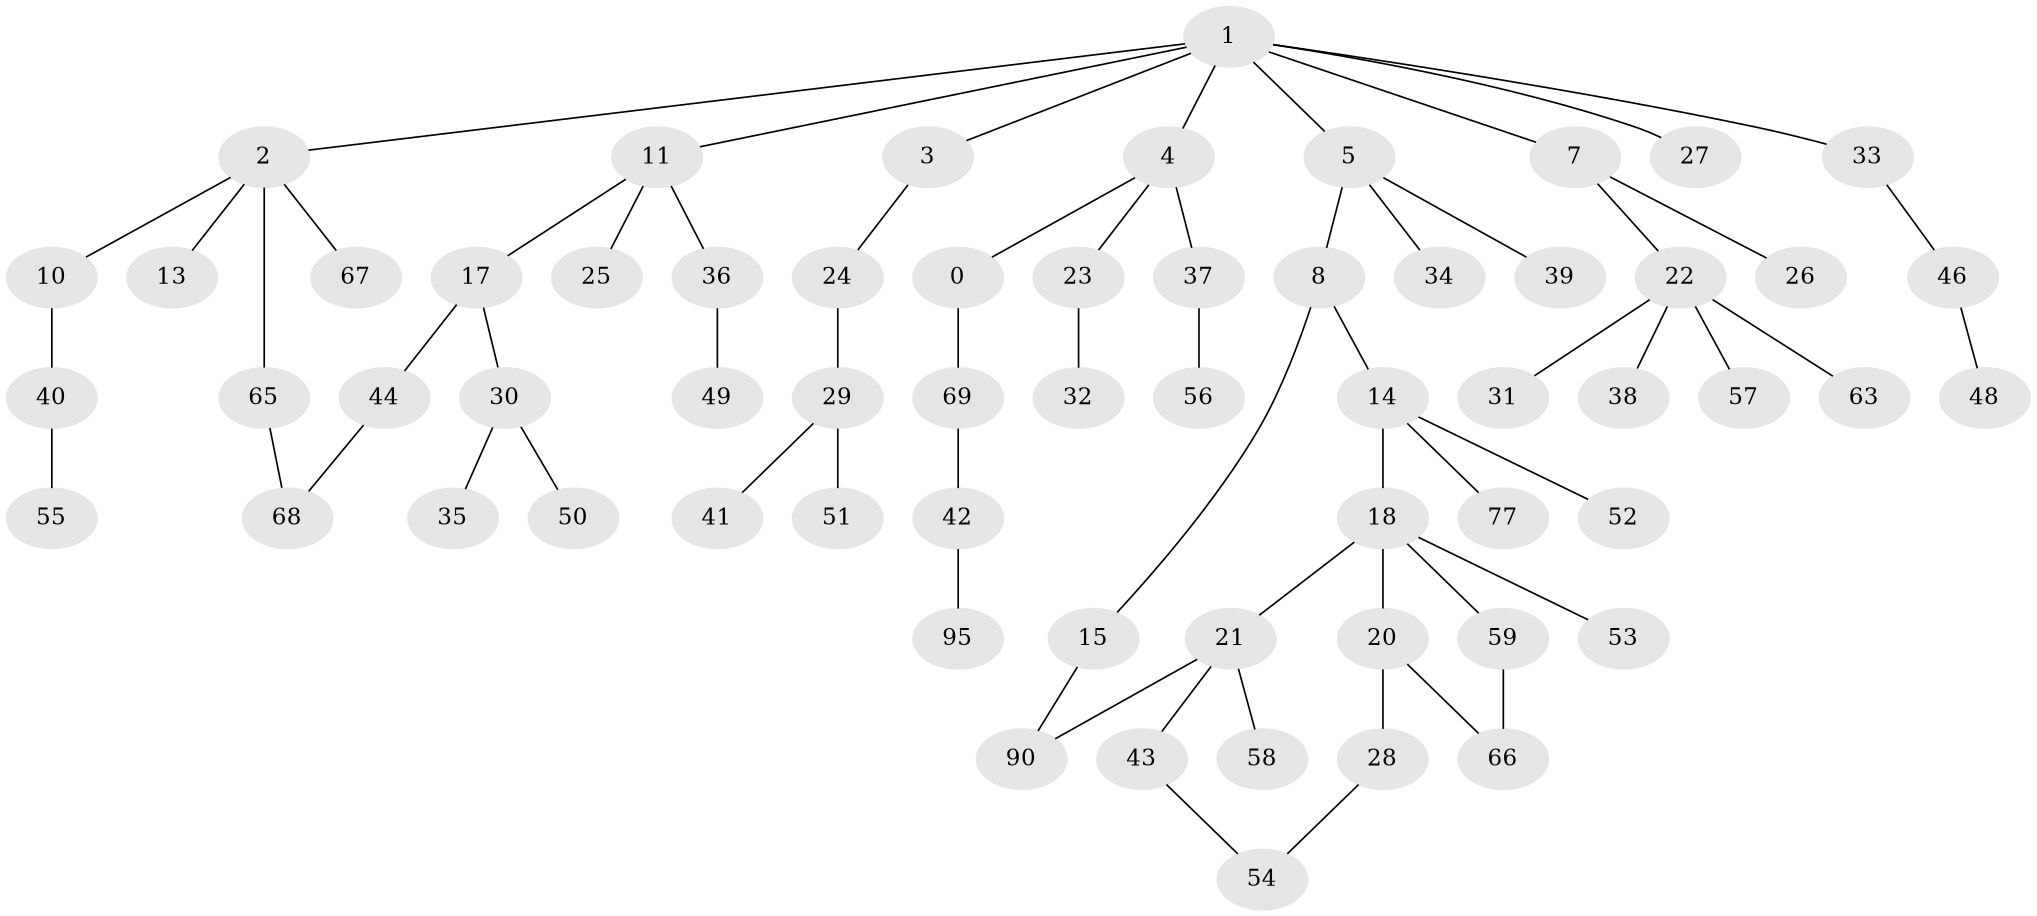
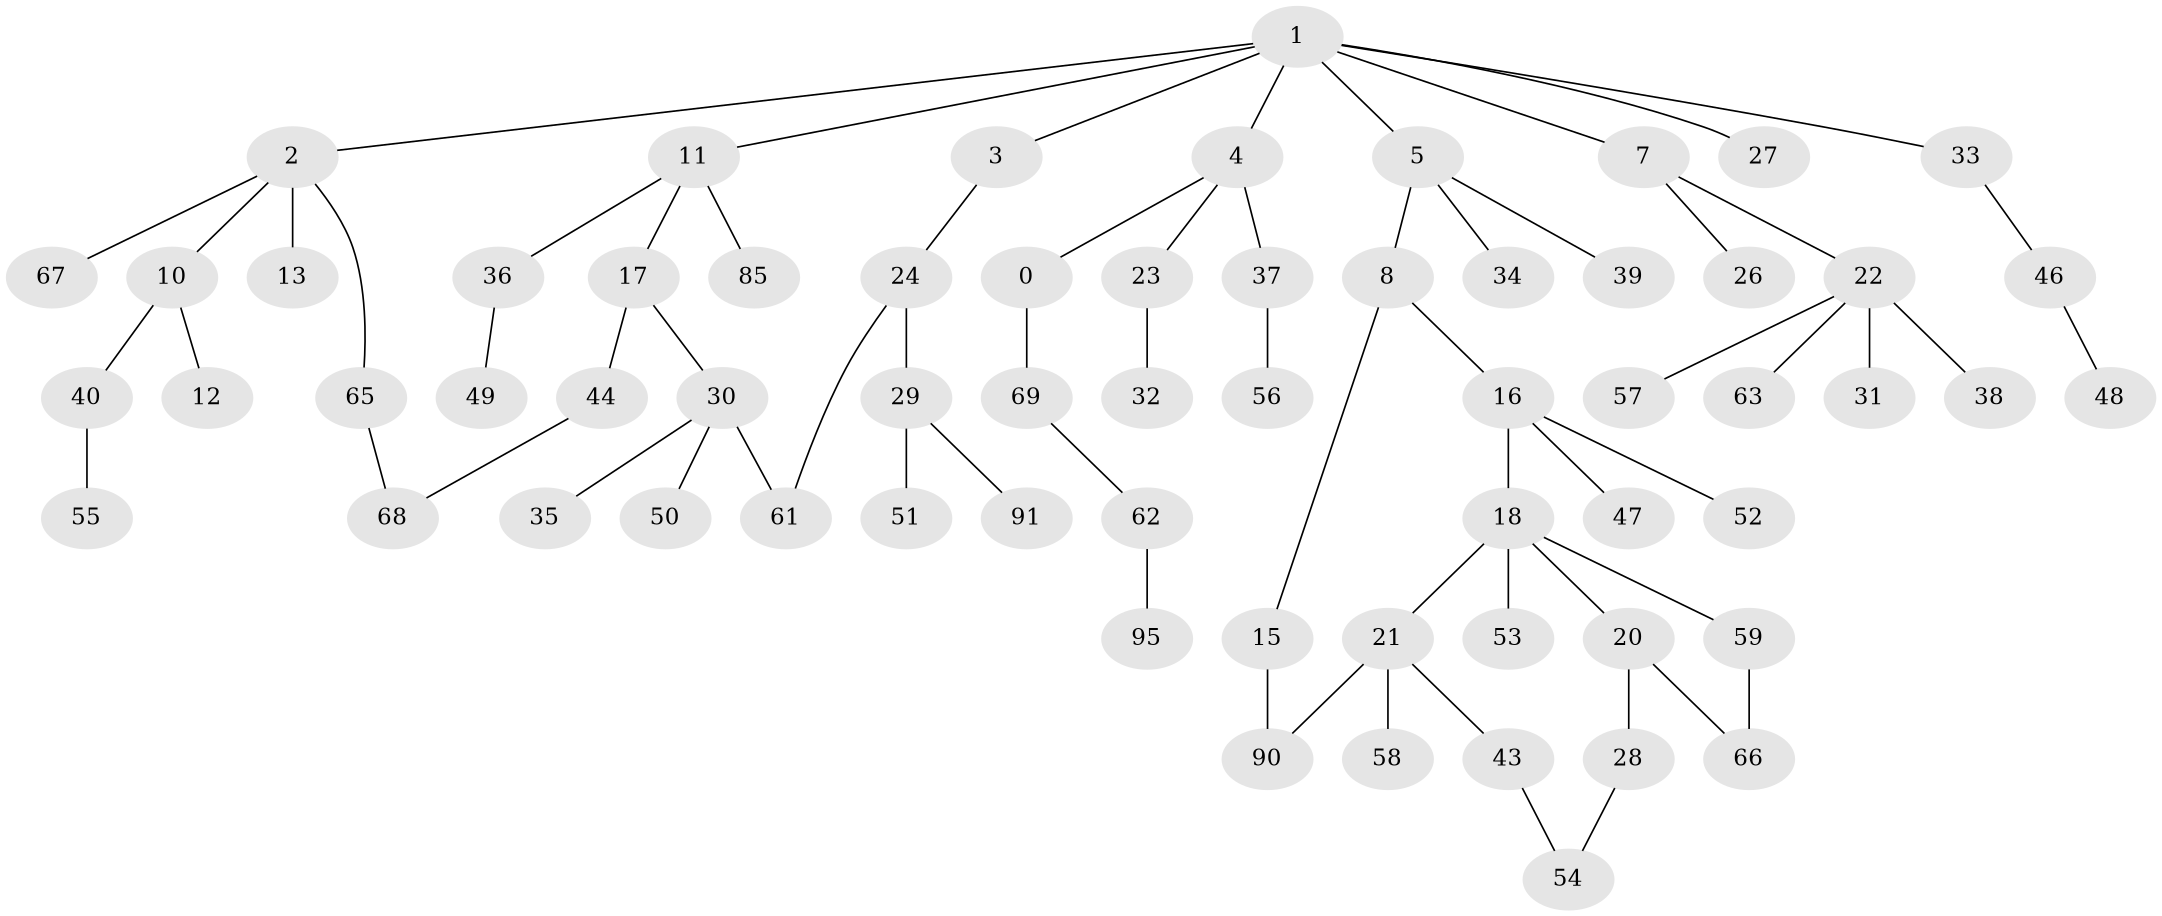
  graph {
    node [color=gray90 style=filled]
    1
    2
    3
    4
    5
    7
    11
    27
    33
    10
    13
    65
    67
    24
    n15 [label=0]
    23
    37
    8
    34
    39
    22
    26
    17
-   25
+   25 [label=85]
    36
    46
+   12
    40
    68
    29
+   61
    n32 [label=69]
    32
    56
-   14
+   14 [label=16]
    15
    n37 [label=90]
    21
    43
    58
    31
    38
    57
    63
    18
-   47 [label=77]
+   47
    52
-   42
+   42 [label=62]
    55
    30
    44
    49
    20
    53
    59
    35
    50
    28
    66
    n60 [label=95]
    54
-   41
+   41 [label=91]
    51
    48
    1 -- 2
    1 -- 3
    1 -- 4
    1 -- 5
    1 -- 7
    1 -- 11
    1 -- 27
    1 -- 33
    2 -- 10
    2 -- 13
    2 -- 65
    2 -- 67
    3 -- 24
    4 -- n15
    4 -- 23
    4 -- 37
    5 -- 8
    5 -- 34
    5 -- 39
    7 -- 22
    7 -- 26
    11 -- 17
    11 -- 25
    11 -- 36
    33 -- 46
+   10 -- 12
    10 -- 40
    65 -- 68
    24 -- 29
+   24 -- 61
    n15 -- n32
    23 -- 32
    37 -- 56
    8 -- 14
    8 -- 15
    22 -- 31
    22 -- 38
    22 -- 57
    22 -- 63
    17 -- 30
    17 -- 44
    36 -- 49
    46 -- 48
    40 -- 55
    29 -- 41
    29 -- 51
    n32 -- 42
    14 -- 18
    14 -- 47
    14 -- 52
    15 -- n37
    21 -- n37
    21 -- 43
    21 -- 58
    43 -- 54
    18 -- 21
    18 -- 20
    18 -- 53
    18 -- 59
    42 -- n60
+   30 -- 61
    30 -- 35
    30 -- 50
    44 -- 68
    20 -- 28
    20 -- 66
    59 -- 66
    28 -- 54
  }
